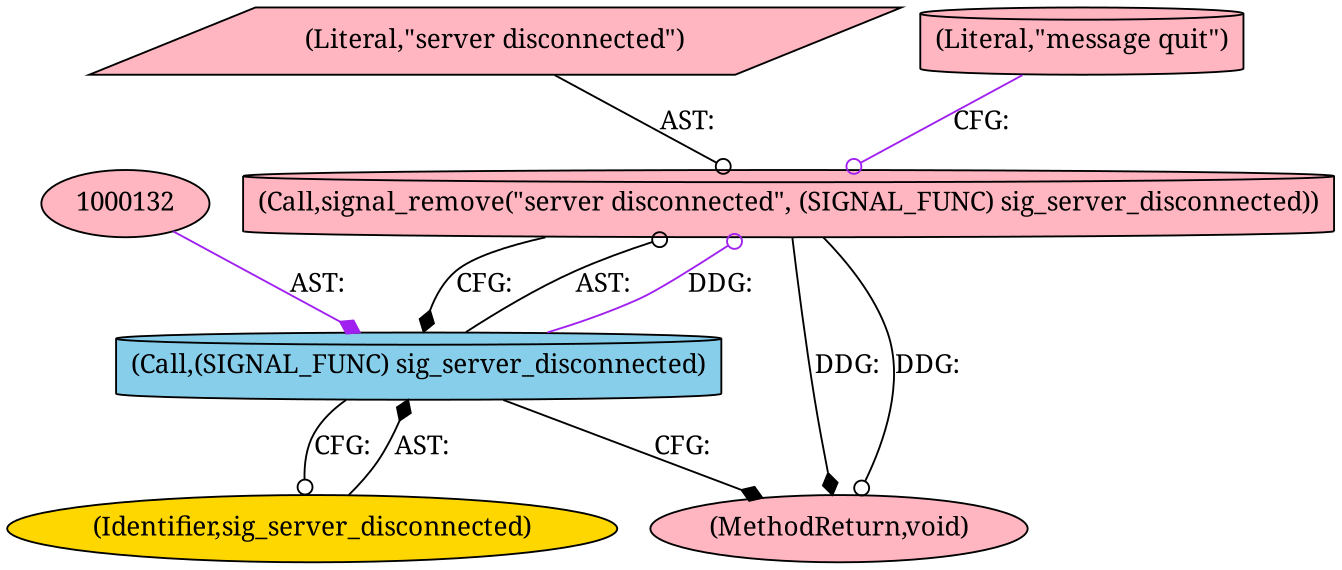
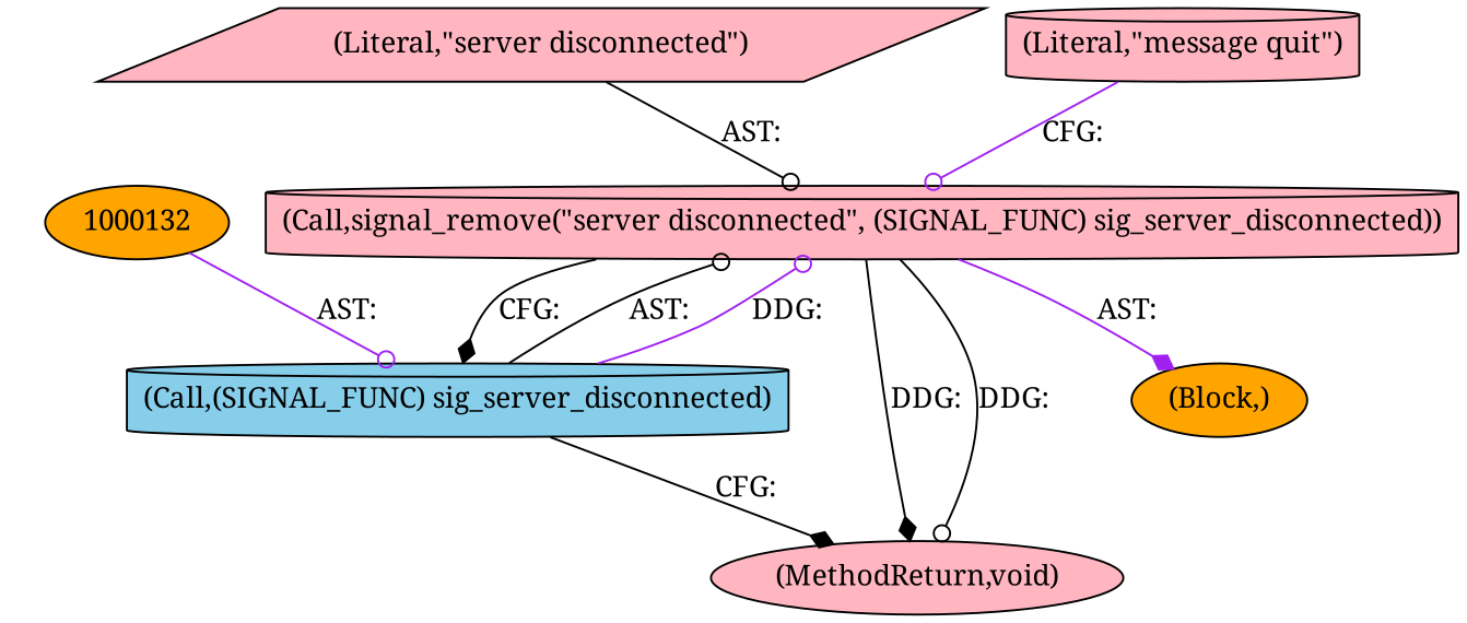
  digraph {
    fontname="Noto Serif"
    node [fillcolor=lightpink fontname="Noto Serif" shape=ellipse style=filled]
    edge [arrowhead=odot color=black fontname="Noto Serif"]
    n1 [label="(Call,signal_remove(\"server disconnected\", (SIGNAL_FUNC) sig_server_disconnected))" shape=cylinder]
    n2 [fillcolor=skyblue label="(Call,(SIGNAL_FUNC) sig_server_disconnected)" shape=cylinder]
    n3 [label="(MethodReturn,void)"]
-   n5 [fillcolor=gold label="(Identifier,sig_server_disconnected)"]
+   n4 [fillcolor=orange label="(Block,)"]
    n6 [label="(Literal,\"server disconnected\")" shape=parallelogram]
    n7 [label="(Literal,\"message quit\")" shape=cylinder]
-   1000132
+   1000132 [fillcolor=orange]
    n1 -> n2 [arrowhead=diamond label="CFG: "]
    n1 -> n3 [arrowhead=diamond label="DDG: "]
    n1 -> n3 [label="DDG: "]
+   n1 -> n4 [arrowhead=diamond color=purple label="AST: "]
    n2 -> n1 [label="AST: "]
    n2 -> n1 [color=purple label="DDG: "]
    n2 -> n3 [arrowhead=diamond label="CFG: "]
-   n2 -> n5 [label="CFG: "]
-   n5 -> n2 [arrowhead=diamond label="AST: "]
    n6 -> n1 [label="AST: "]
    n7 -> n1 [color=purple label="CFG: "]
-   1000132 -> n2 [arrowhead=diamond color=purple label="AST: "]
+   1000132 -> n2 [color=purple label="AST: "]
  }
